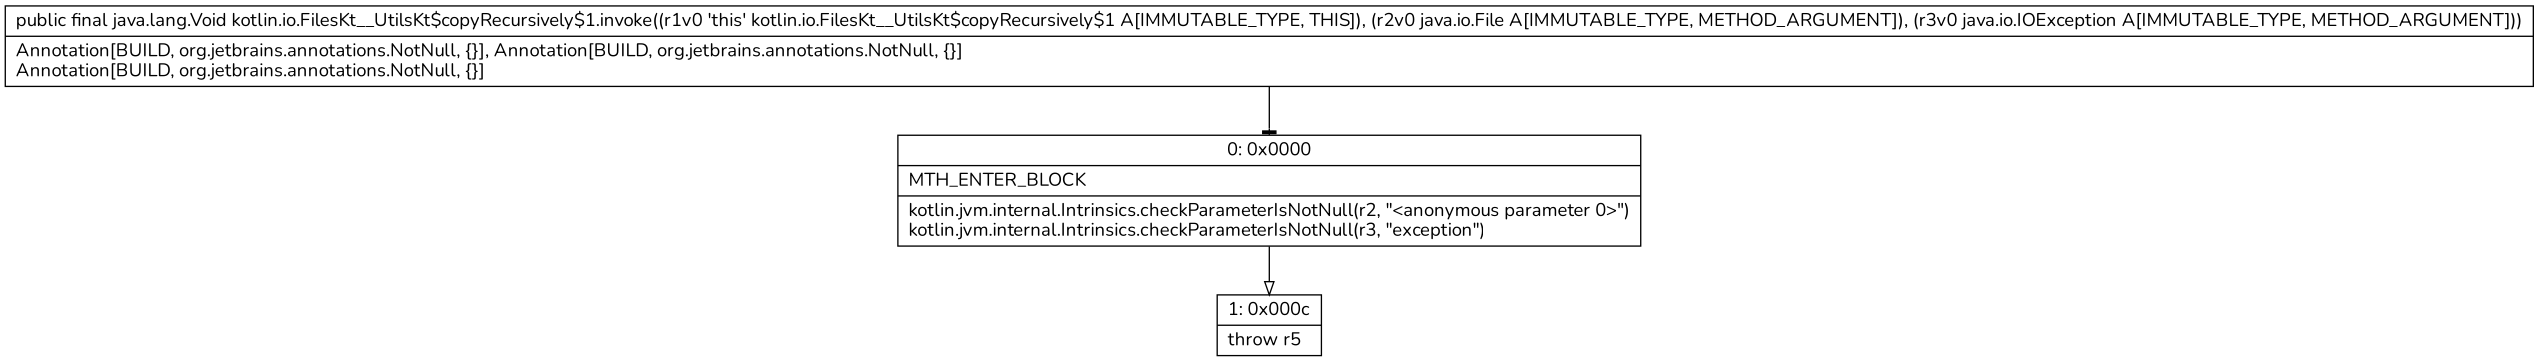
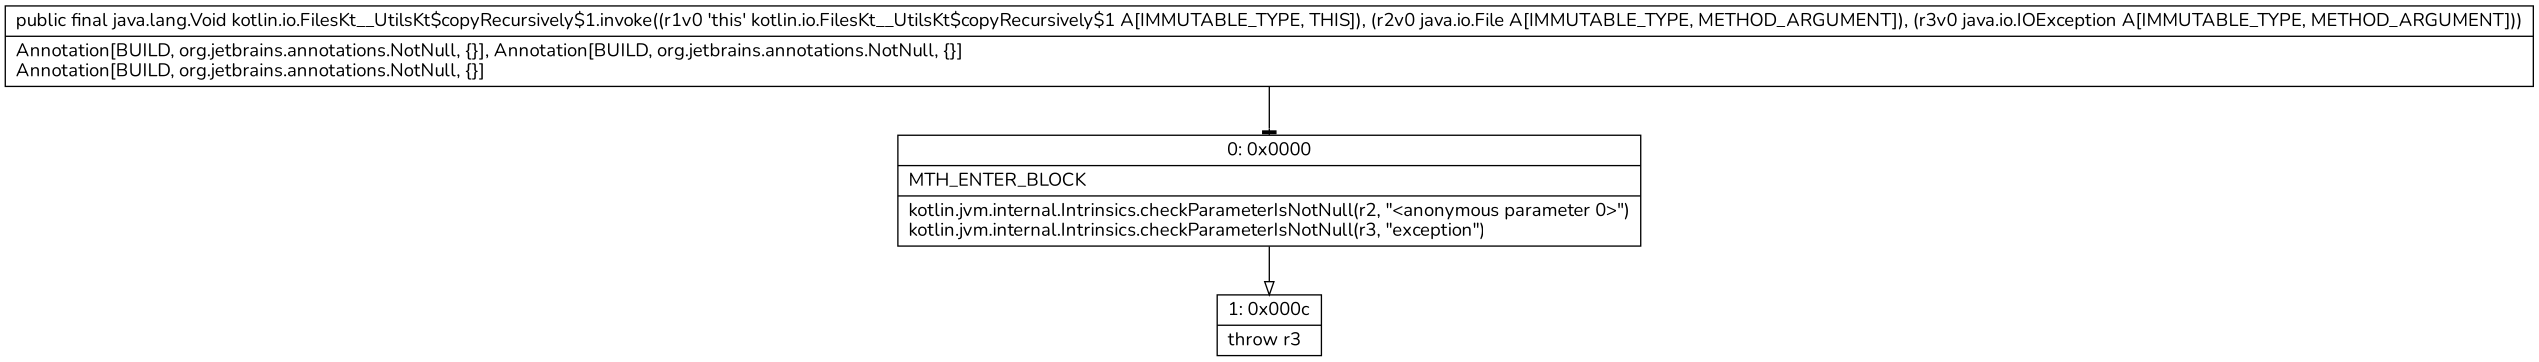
  digraph {
    fontname=Nunito
    node [shape=record fontname=Nunito]
    edge [color=black fontname=Nunito]
    n1 [label="{0\:\ 0x0000|MTH_ENTER_BLOCK\l|kotlin.jvm.internal.Intrinsics.checkParameterIsNotNull(r2, \"\<anonymous parameter 0\>\")\lkotlin.jvm.internal.Intrinsics.checkParameterIsNotNull(r3, \"exception\")\l}"]
-   n2 [label="{1\:\ 0x000c|throw r5\l}"]
+   n2 [label="{1\:\ 0x000c|throw r3\l}"]
    n3 [label="{public final java.lang.Void kotlin.io.FilesKt__UtilsKt$copyRecursively$1.invoke((r1v0 'this' kotlin.io.FilesKt__UtilsKt$copyRecursively$1 A[IMMUTABLE_TYPE, THIS]), (r2v0 java.io.File A[IMMUTABLE_TYPE, METHOD_ARGUMENT]), (r3v0 java.io.IOException A[IMMUTABLE_TYPE, METHOD_ARGUMENT]))  | Annotation[BUILD, org.jetbrains.annotations.NotNull, \{\}], Annotation[BUILD, org.jetbrains.annotations.NotNull, \{\}]\lAnnotation[BUILD, org.jetbrains.annotations.NotNull, \{\}]\l}"]
    n1 -> n2 [arrowhead=onormal]
    n3 -> n1 [arrowhead=tee]
  }
